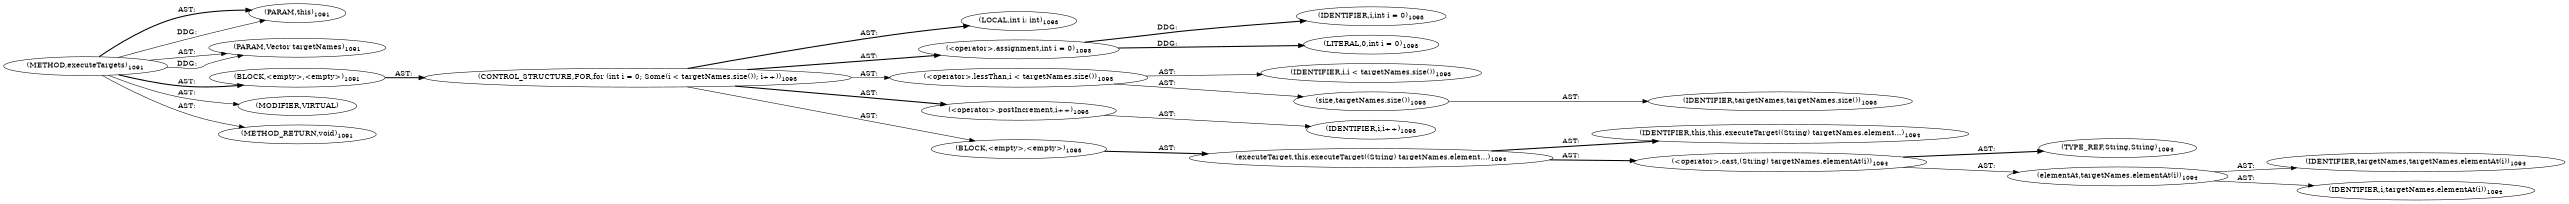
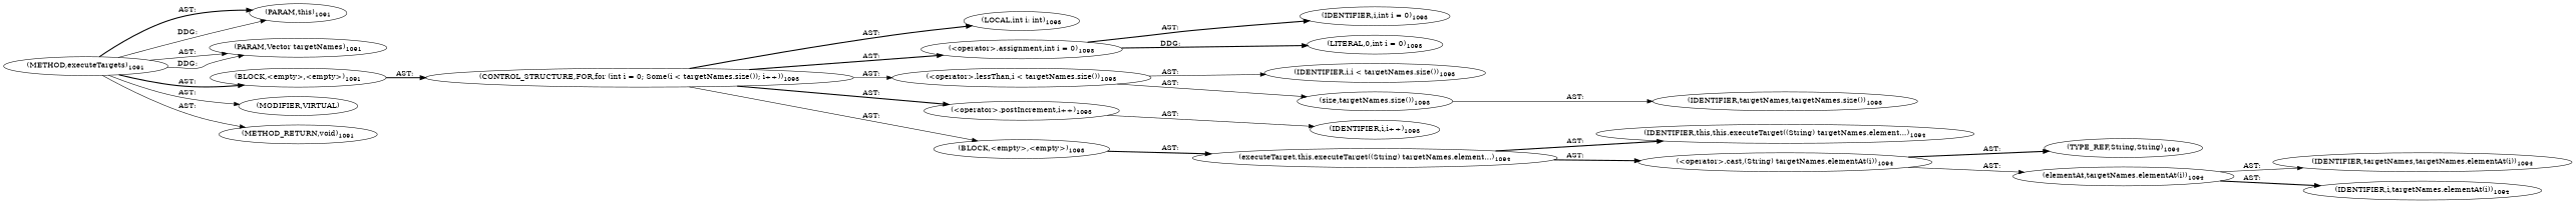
  digraph {
    rankdir=LR
    edge [style=bold]
    n1 [label=<(METHOD,executeTargets)<SUB>1091</SUB>>]
    n2 [label=<(PARAM,this)<SUB>1091</SUB>>]
    n3 [label=<(PARAM,Vector targetNames)<SUB>1091</SUB>>]
    n4 [label=<(BLOCK,&lt;empty&gt;,&lt;empty&gt;)<SUB>1091</SUB>>]
    n5 [label=<(MODIFIER,VIRTUAL)>]
    n6 [label=<(METHOD_RETURN,void)<SUB>1091</SUB>>]
    n7 [label=<(CONTROL_STRUCTURE,FOR,for (int i = 0; Some(i &lt; targetNames.size()); i++))<SUB>1093</SUB>>]
    n8 [label=<(LOCAL,int i: int)<SUB>1093</SUB>>]
    n9 [label=<(&lt;operator&gt;.assignment,int i = 0)<SUB>1093</SUB>>]
    n10 [label=<(&lt;operator&gt;.lessThan,i &lt; targetNames.size())<SUB>1093</SUB>>]
    n11 [label=<(&lt;operator&gt;.postIncrement,i++)<SUB>1093</SUB>>]
    n12 [label=<(BLOCK,&lt;empty&gt;,&lt;empty&gt;)<SUB>1093</SUB>>]
    n13 [label=<(IDENTIFIER,i,int i = 0)<SUB>1093</SUB>>]
    n14 [label=<(LITERAL,0,int i = 0)<SUB>1093</SUB>>]
    n15 [label=<(IDENTIFIER,i,i &lt; targetNames.size())<SUB>1093</SUB>>]
    n16 [label=<(size,targetNames.size())<SUB>1093</SUB>>]
    n17 [label=<(IDENTIFIER,i,i++)<SUB>1093</SUB>>]
    n18 [label=<(executeTarget,this.executeTarget((String) targetNames.element...)<SUB>1094</SUB>>]
    n19 [label=<(IDENTIFIER,targetNames,targetNames.size())<SUB>1093</SUB>>]
    n20 [label=<(IDENTIFIER,this,this.executeTarget((String) targetNames.element...)<SUB>1094</SUB>>]
    n21 [label=<(&lt;operator&gt;.cast,(String) targetNames.elementAt(i))<SUB>1094</SUB>>]
    n22 [label=<(TYPE_REF,String,String)<SUB>1094</SUB>>]
    n23 [label=<(elementAt,targetNames.elementAt(i))<SUB>1094</SUB>>]
    n24 [label=<(IDENTIFIER,targetNames,targetNames.elementAt(i))<SUB>1094</SUB>>]
    n25 [label=<(IDENTIFIER,i,targetNames.elementAt(i))<SUB>1094</SUB>>]
    n1 -> n2 [label="AST: "]
    n1 -> n2 [label="DDG: " style=solid]
    n1 -> n3 [label="AST: " style=solid]
    n1 -> n3 [label="DDG: " style=solid]
    n1 -> n4 [label="AST: "]
    n1 -> n5 [label="AST: " style=solid]
    n1 -> n6 [label="AST: " style=solid]
    n4 -> n7 [label="AST: "]
    n7 -> n8 [label="AST: "]
    n7 -> n9 [label="AST: "]
    n7 -> n10 [label="AST: " style=solid]
    n7 -> n11 [label="AST: "]
    n7 -> n12 [label="AST: " style=solid]
-   n9 -> n13 [label="DDG: "]
+   n9 -> n13 [label="AST: "]
    n9 -> n14 [label="DDG: "]
    n10 -> n15 [label="AST: " style=solid]
    n10 -> n16 [label="AST: " style=solid]
    n11 -> n17 [label="AST: " style=solid]
    n12 -> n18 [label="AST: "]
    n16 -> n19 [label="AST: " style=solid]
    n18 -> n20 [label="AST: "]
    n18 -> n21 [label="AST: "]
    n21 -> n22 [label="AST: "]
    n21 -> n23 [label="AST: " style=solid]
    n23 -> n24 [label="AST: " style=solid]
-   n23 -> n25 [label="AST: " style=solid]
+   n23 -> n25 [label="AST: "]
  }
